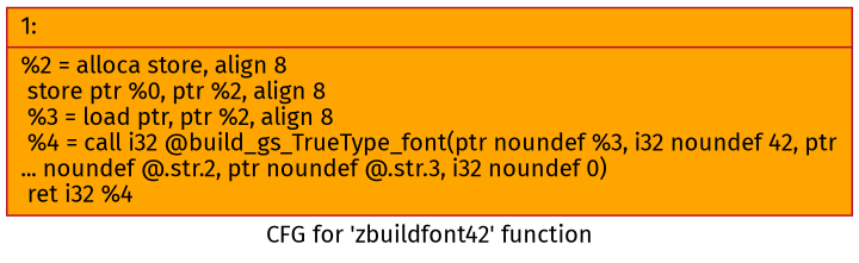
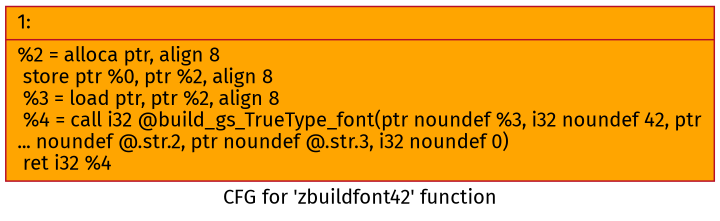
  digraph {
    label="CFG for 'zbuildfont42' function"
    fontname="Fira Sans"
-   n1 [color="#b70d28ff" fillcolor=orange fontname="Fira Sans" label="{1:\l|  %2 = alloca store, align 8\l  store ptr %0, ptr %2, align 8\l  %3 = load ptr, ptr %2, align 8\l  %4 = call i32 @build_gs_TrueType_font(ptr noundef %3, i32 noundef 42, ptr\l... noundef @.str.2, ptr noundef @.str.3, i32 noundef 0)\l  ret i32 %4\l}" shape=record style=filled]
+   n1 [color="#b70d28ff" fillcolor=orange fontname="Fira Sans" label="{1:\l|  %2 = alloca ptr, align 8\l  store ptr %0, ptr %2, align 8\l  %3 = load ptr, ptr %2, align 8\l  %4 = call i32 @build_gs_TrueType_font(ptr noundef %3, i32 noundef 42, ptr\l... noundef @.str.2, ptr noundef @.str.3, i32 noundef 0)\l  ret i32 %4\l}" shape=record style=filled]
  }
